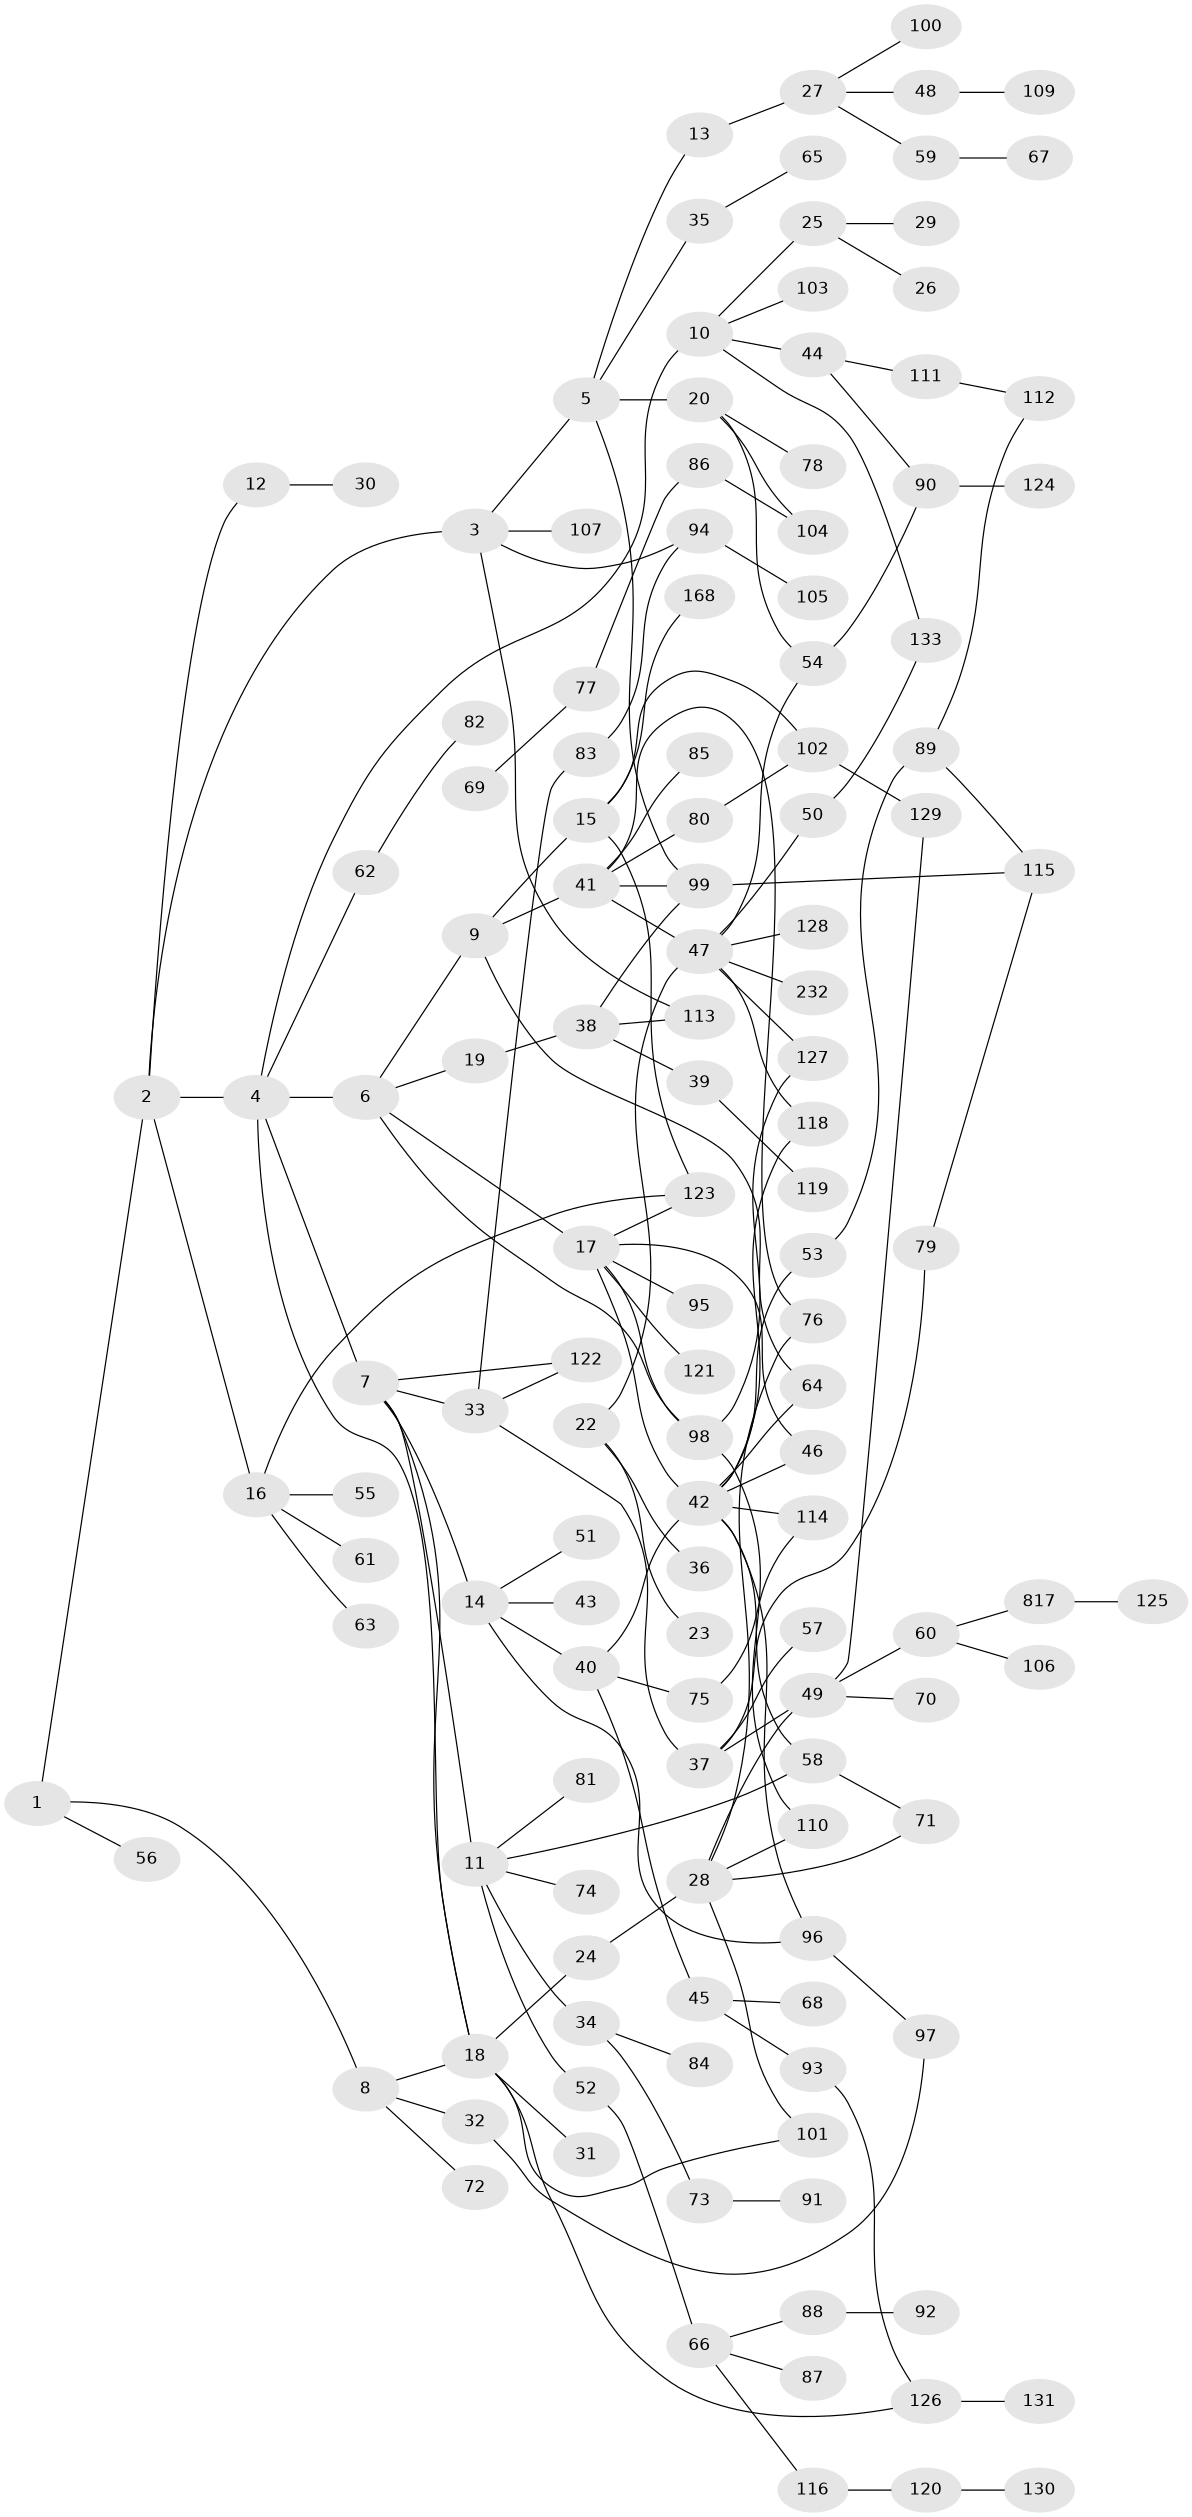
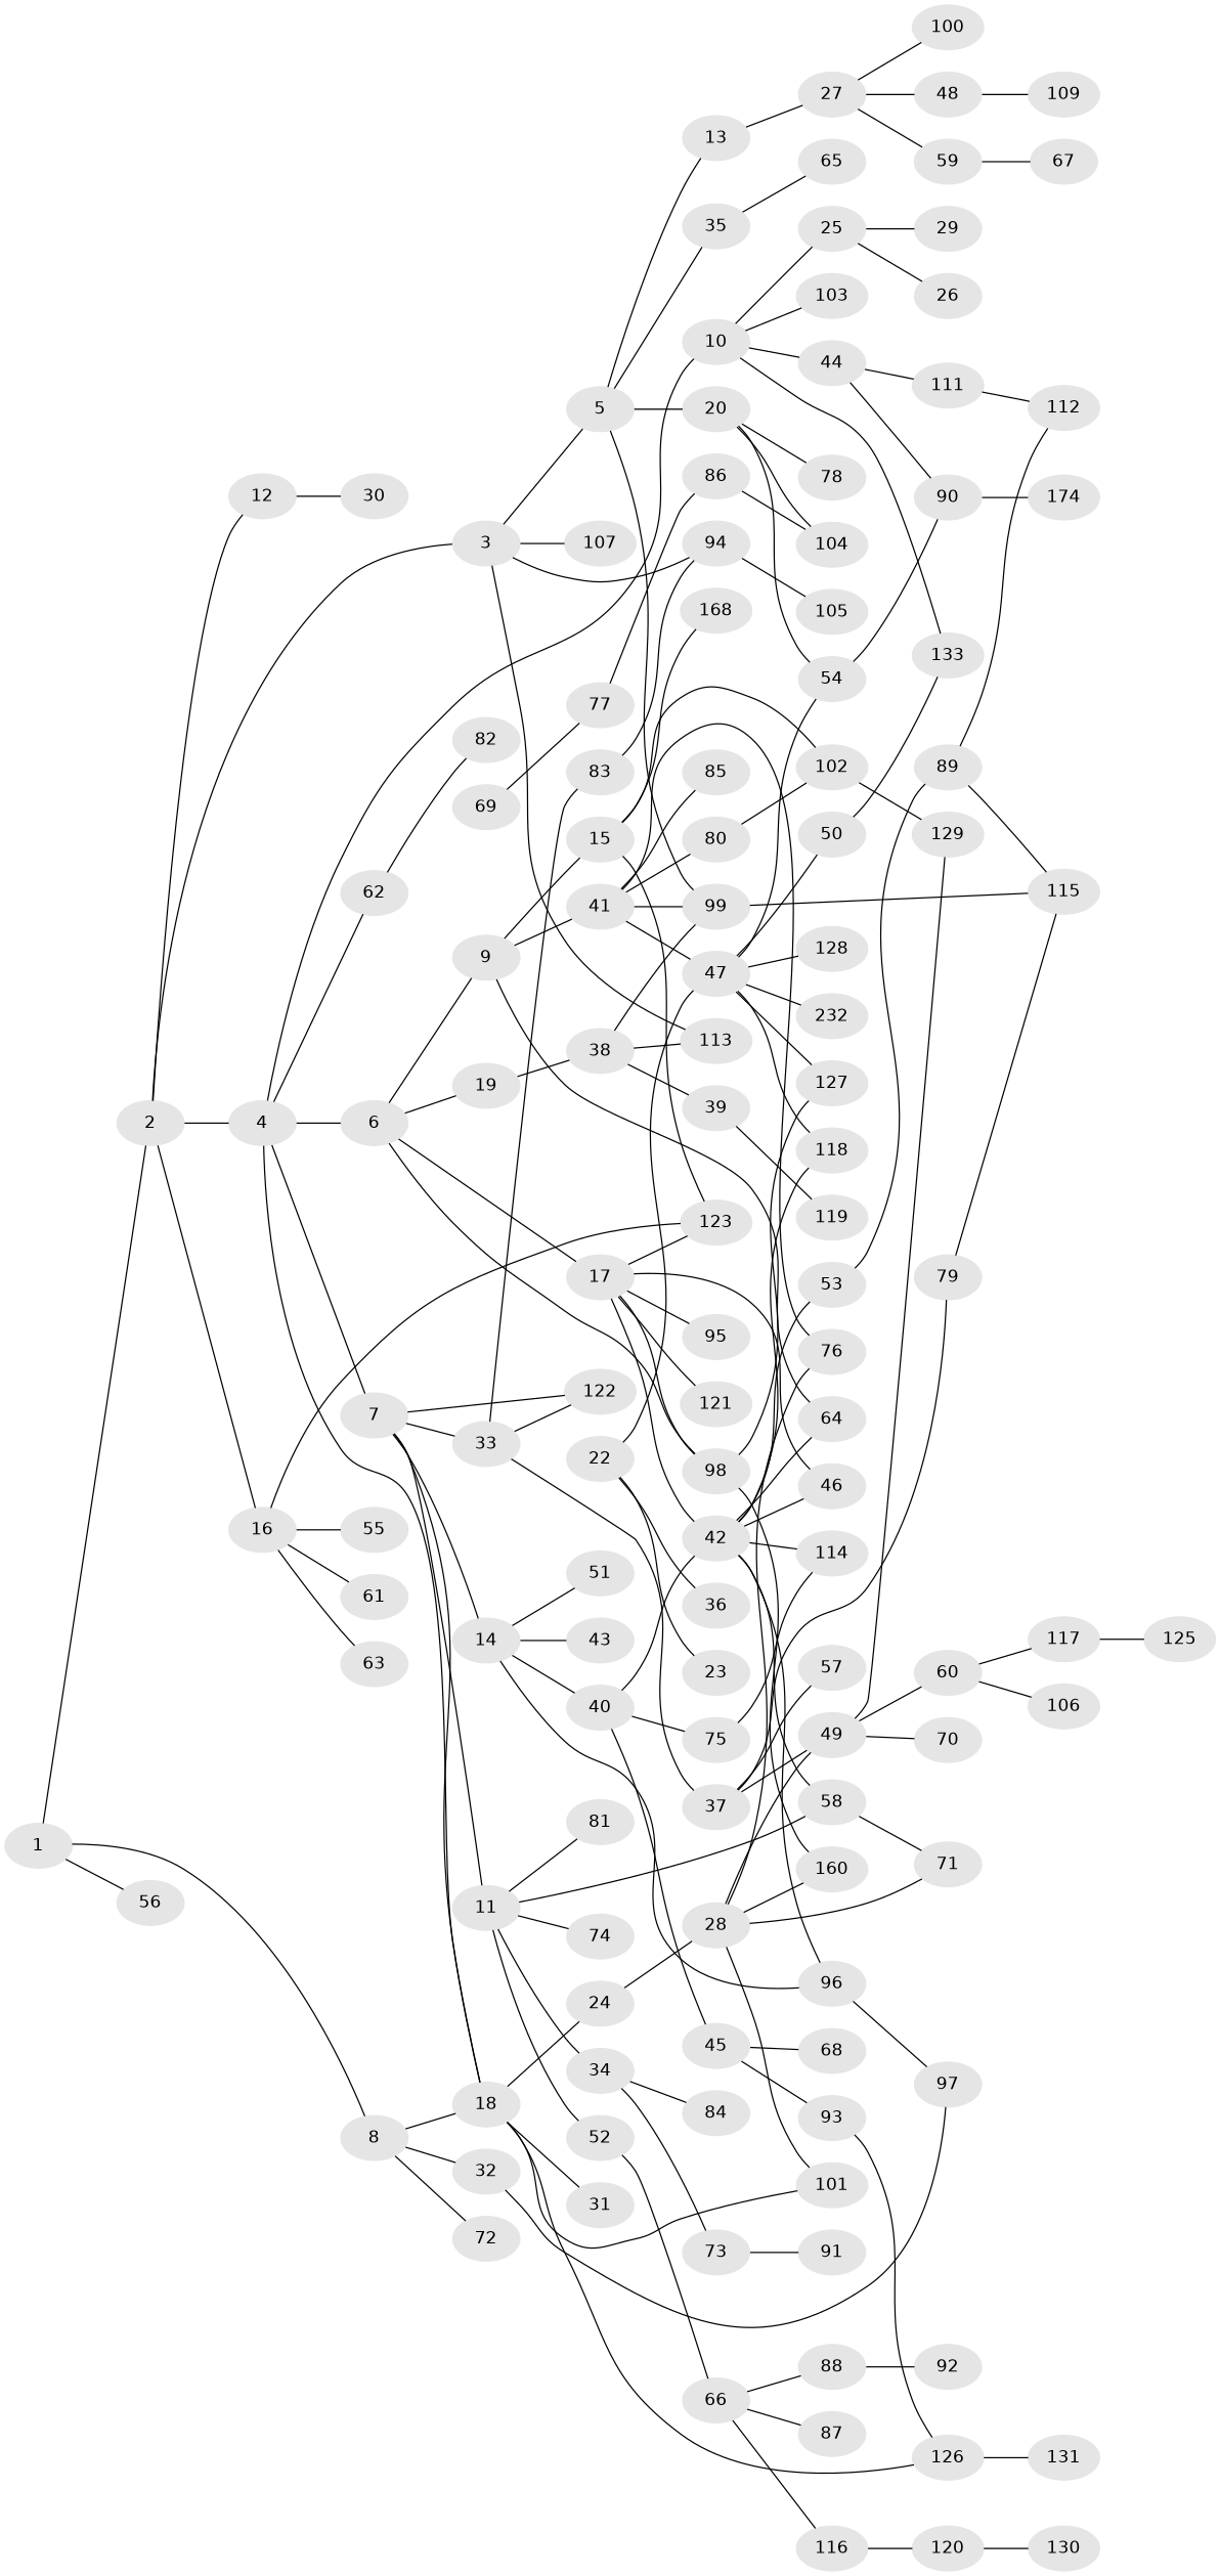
  graph {
    fontname="DejaVu Sans"
    rankdir=LR
    node [color=gray90 fontname="DejaVu Sans" style=filled]
    edge [fontname="DejaVu Sans"]
    1
    2
    8
    56
    3
    4
    12
    16
    18
    32
    72
    5
    94
    107
    113
    6
    7
    10
    62
    30
    123
    55
    61
    63
    13
    20
    35
    99
    105
    9
    17
    19
    98
    11
    14
    33
    122
    25
    44
    103
    133
    24
    31
    101
    126
    82
    27
    54
    78
    104
    65
    115
    15
    41
    64
    42
    46
    95
    121
    38
-   110
+   110 [label=160]
    127
    34
    52
    58
    74
    81
    40
    43
    51
    96
    37
    83
    97
    102
    n76 [label=168]
    47
    76
    80
    85
    26
    29
    90
    111
    73
    84
    66
    71
    48
    59
    100
    45
    75
    129
    53
    114
    118
    28
    131
    39
    22
    23
    36
    50
    128
    n106 [label=232]
    49
    109
    67
    60
    70
    57
    79
    91
    119
    69
    77
    68
    93
    89
-   124
+   124 [label=174]
    112
    106
-   117 [label=817]
+   117
    87
    88
    116
    125
    92
    120
    86
    130
    1 -- 2
    1 -- 8
    1 -- 56
    2 -- 3
    2 -- 4
    2 -- 12
    2 -- 16
    8 -- 18
    8 -- 32
    8 -- 72
    3 -- 5
    3 -- 94
    3 -- 107
    3 -- 113
    4 -- 18
    4 -- 6
    4 -- 7
    4 -- 10
    4 -- 62
    12 -- 30
    16 -- 123
    16 -- 55
    16 -- 61
    16 -- 63
    18 -- 24
    18 -- 31
    18 -- 101
    18 -- 126
    32 -- 97
    5 -- 13
    5 -- 20
    5 -- 35
    5 -- 99
    94 -- 105
    6 -- 9
    6 -- 17
    6 -- 19
    6 -- 98
    7 -- 18
    7 -- 11
    7 -- 14
    7 -- 33
    7 -- 122
    10 -- 25
    10 -- 44
    10 -- 103
    10 -- 133
    62 -- 82
    13 -- 27
    20 -- 54
    20 -- 78
    20 -- 104
    35 -- 65
    99 -- 115
    9 -- 15
    9 -- 41
    9 -- 64
    17 -- 123
    17 -- 98
    17 -- 42
    17 -- 46
    17 -- 95
    17 -- 121
    19 -- 38
    98 -- 110
    98 -- 127
    11 -- 34
    11 -- 52
    11 -- 58
    11 -- 74
    11 -- 81
    14 -- 40
    14 -- 43
    14 -- 51
    14 -- 96
    33 -- 122
    33 -- 37
    33 -- 83
    25 -- 26
    25 -- 29
    44 -- 90
    44 -- 111
    24 -- 28
    126 -- 131
    27 -- 48
    27 -- 59
    27 -- 100
    54 -- 90
    15 -- 123
    15 -- 102
    15 -- n76
    41 -- 99
    41 -- 47
    41 -- 76
    41 -- 80
    41 -- 85
    42 -- 64
    42 -- 46
    42 -- 58
    42 -- 96
    42 -- 53
    42 -- 114
    42 -- 118
    38 -- 113
    38 -- 99
    38 -- 39
    34 -- 73
    34 -- 84
    52 -- 66
    58 -- 71
    40 -- 42
    40 -- 45
    40 -- 75
    96 -- 97
    37 -- 49
    37 -- 57
    37 -- 79
    83 -- 94
    102 -- 129
    47 -- 54
    47 -- 127
    47 -- 118
    47 -- 50
    47 -- 128
    47 -- n106
    80 -- 102
    90 -- 124
    111 -- 112
    73 -- 91
    66 -- 87
    66 -- 88
    66 -- 116
    48 -- 109
    59 -- 67
    45 -- 68
    45 -- 93
    75 -- 114
    53 -- 89
    28 -- 101
    28 -- 110
    28 -- 76
    28 -- 71
    28 -- 49
    39 -- 119
    22 -- 47
    22 -- 23
    22 -- 36
    50 -- 133
    49 -- 129
    49 -- 60
    49 -- 70
    60 -- 106
    60 -- 117
    79 -- 115
    69 -- 77
    77 -- 86
    93 -- 126
    89 -- 115
    89 -- 112
    117 -- 125
    88 -- 92
    116 -- 120
    120 -- 130
    86 -- 104
  }
